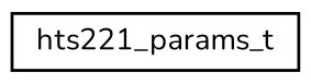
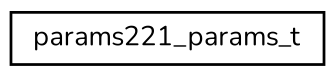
  digraph {
    rankdir=LR
    fontname=Nunito
-   n1 [color=black fillcolor=white fontname=Nunito fontsize=10 height=0.2 label=hts221_params_t shape=record style=filled width=0.4]
+   n1 [color=black fillcolor=white fontname=Nunito fontsize=10 height=0.2 label=params221_params_t shape=record style=filled width=0.4]
  }
